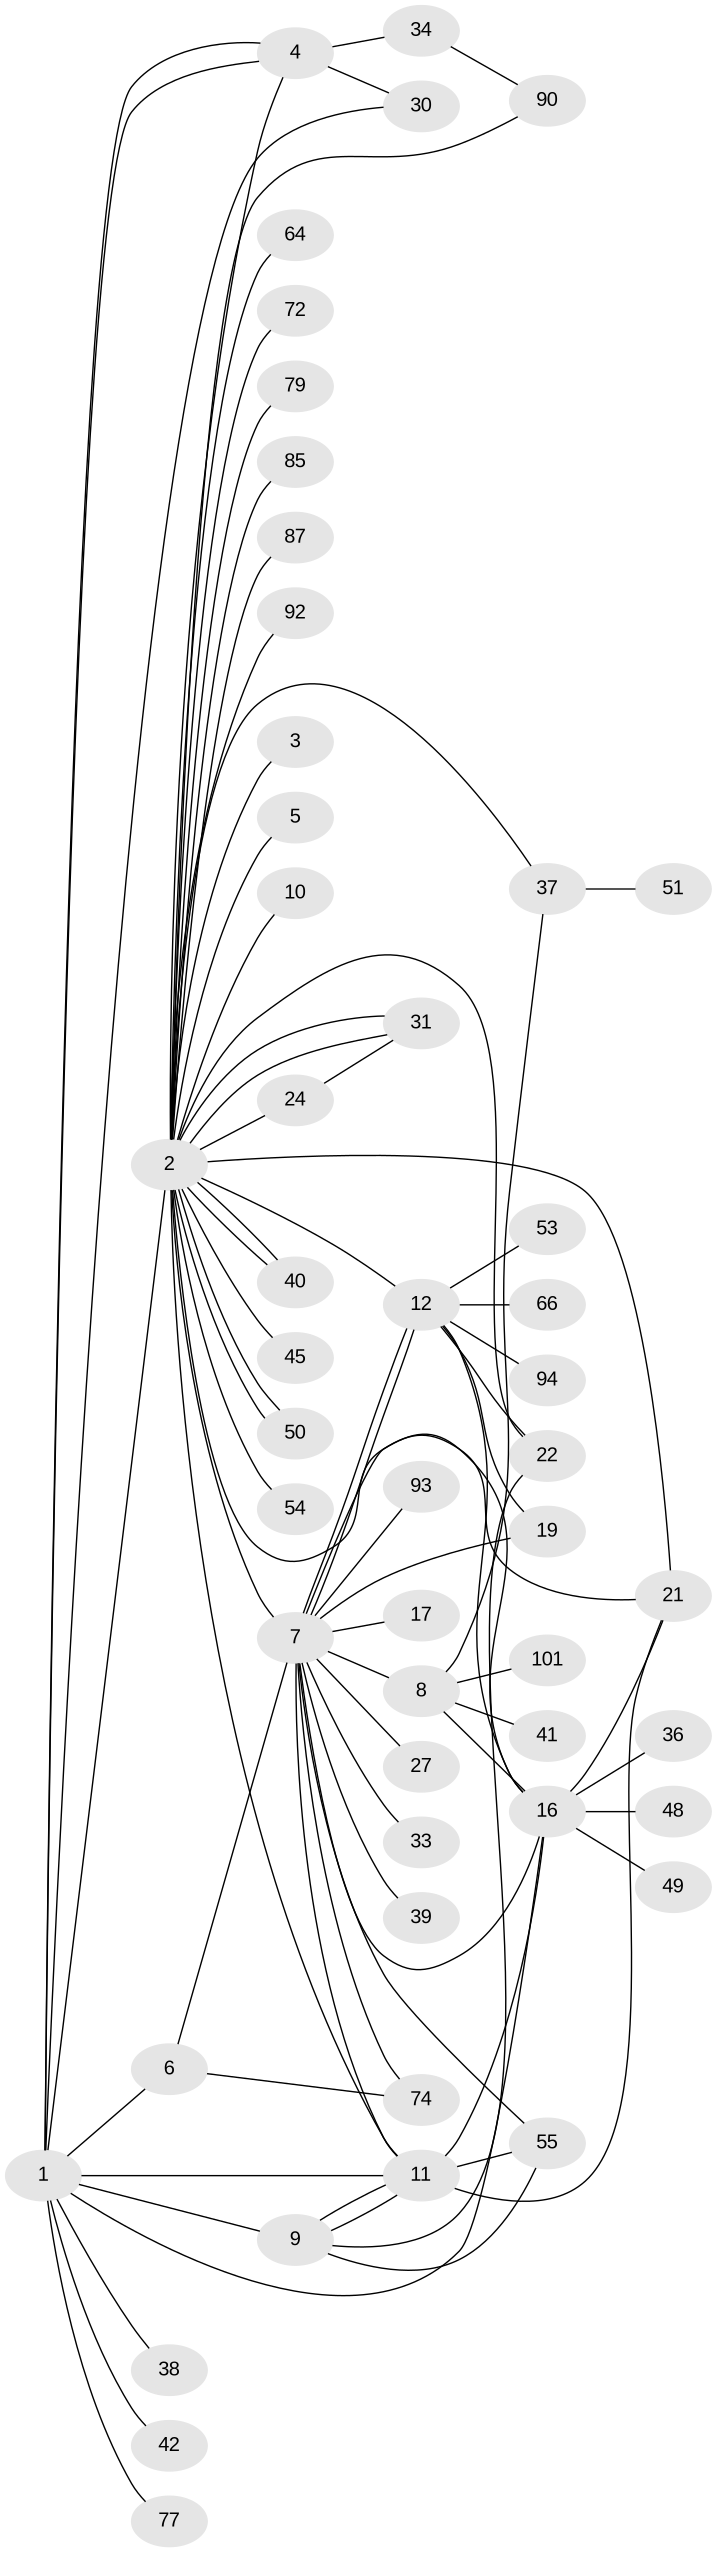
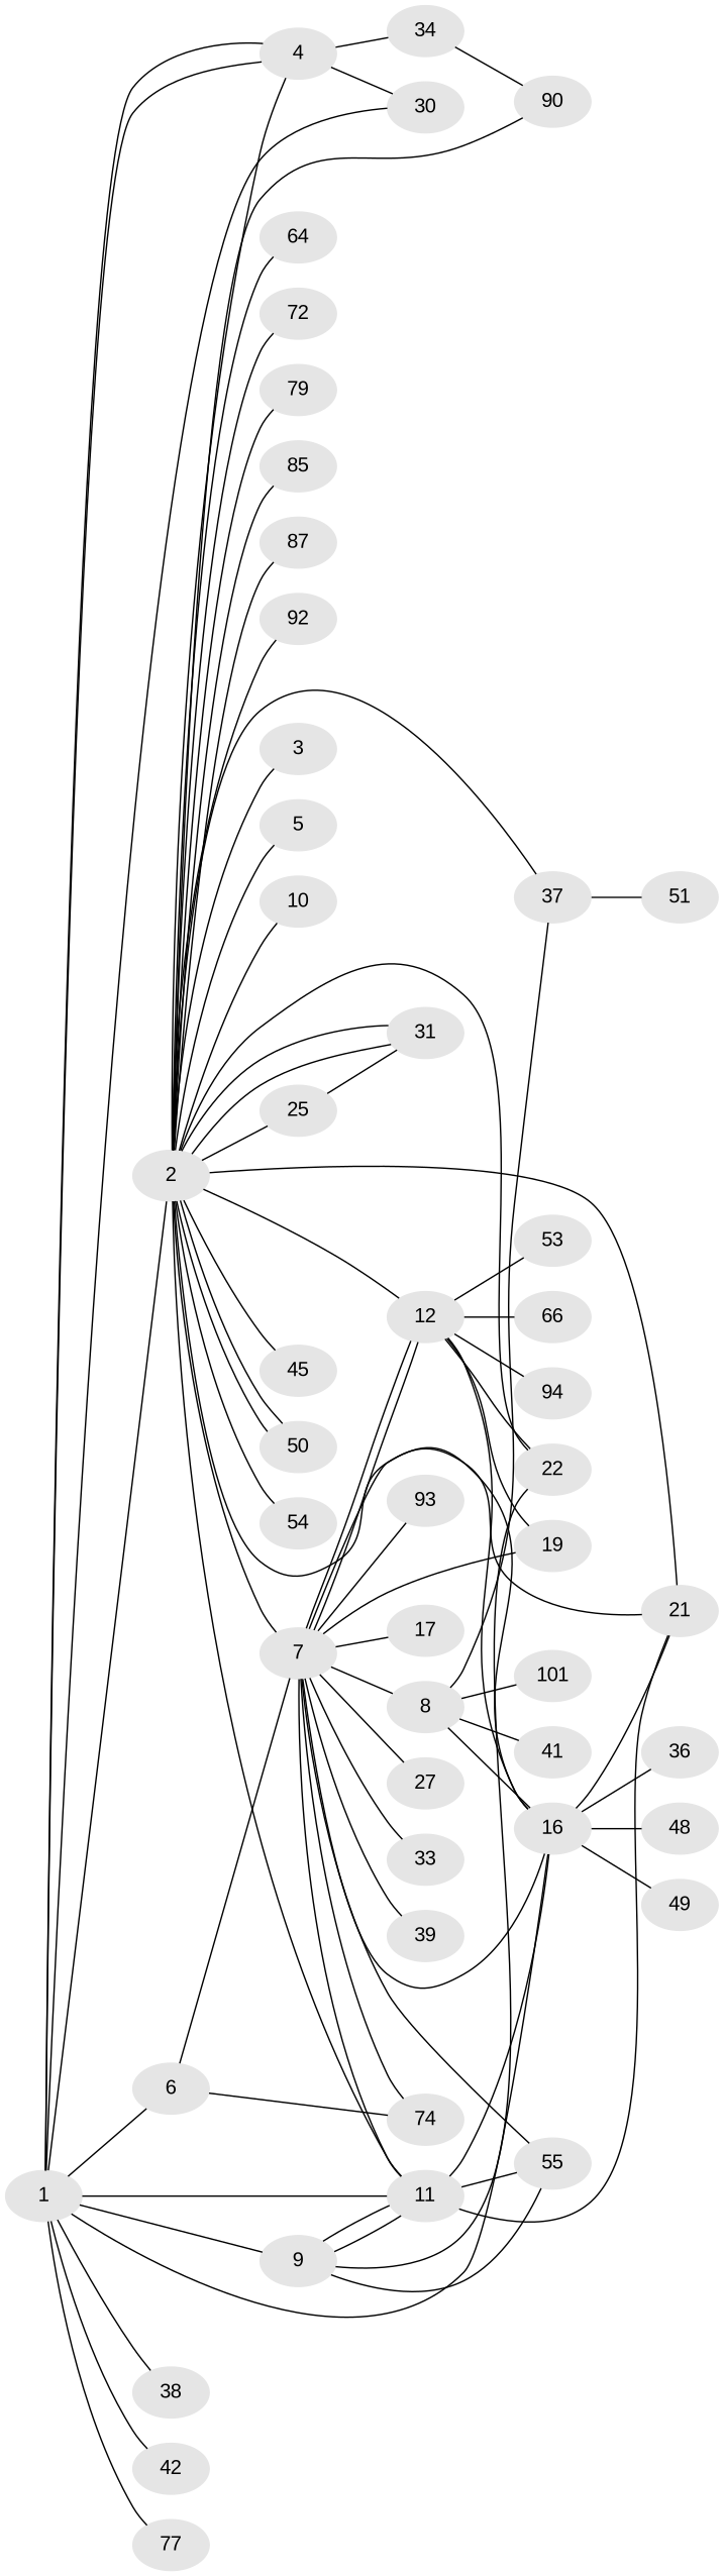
  graph {
    fontname="Liberation Sans"
    rankdir=LR
    node [color=gray90 fontname="Liberation Sans" style=filled]
    edge [fontname="Liberation Sans"]
    1 [super="+56"]
    2 [super="+25"]
    4 [super="+29+57"]
    6
    9
    11 [super="+71+88+35+28"]
    16 [super="+78+95+26+44"]
    30
    38
    42
    77
    3
    5
    7 [super="+59+13+32+58"]
    10
    12 [super="+18"]
    21 [super="+61+86+102+68"]
    22 [super="+76+23"]
-   24
+   24 [label=25]
    31 [super="+65"]
    37
-   40
    45 [super="+104+67"]
    50 [super="+75"]
    54
    64
    72
    79
    85
    87
    90
    92
    34
    74 [super="+80"]
    55
    36
    48
    49 [super="+69"]
    8 [super="+20+14"]
    17
    19 [super="+84+73"]
    27
    33 [super="+99"]
    39
    93
    53 [super="+83"]
    66
    94
    51
    41
    101
    1 -- 2
    1 -- 4
    1 -- 4
    1 -- 6
    1 -- 9
    1 -- 11
    1 -- 16
    1 -- 30
    1 -- 38
    1 -- 42
    1 -- 77
    2 -- 4
    2 -- 11 [weight=2]
    2 -- 16 [weight=2]
    2 -- 3
    2 -- 5
    2 -- 7 [weight=3]
    2 -- 10
    2 -- 12
    2 -- 21 [weight=2]
    2 -- 22
    2 -- 24
    2 -- 31
    2 -- 31
    2 -- 37
-   2 -- 40
-   2 -- 40
    2 -- 45
    2 -- 50
    2 -- 50
    2 -- 54
    2 -- 64
    2 -- 72
    2 -- 79
    2 -- 85
    2 -- 87
    2 -- 90
    2 -- 92
    4 -- 30
    4 -- 34
    6 -- 7
    6 -- 74
    9 -- 11
    9 -- 11
    9 -- 22
    9 -- 55
    11 -- 16 [weight=2]
    11 -- 21
    11 -- 55 [weight=2]
    16 -- 21
    16 -- 36
    16 -- 48
    16 -- 49
    7 -- 11
    7 -- 16
    7 -- 12 [weight=2]
    7 -- 12
    7 -- 21
    7 -- 74
    7 -- 55
    7 -- 8
    7 -- 17
    7 -- 19
    7 -- 27
    7 -- 33
    7 -- 39
    7 -- 93
    12 -- 16
    12 -- 22
    12 -- 19
    12 -- 53 [weight=2]
    12 -- 66
    12 -- 94
    24 -- 31
    37 -- 51
    34 -- 90
    8 -- 16
    8 -- 37
    8 -- 41
    8 -- 101
  }
